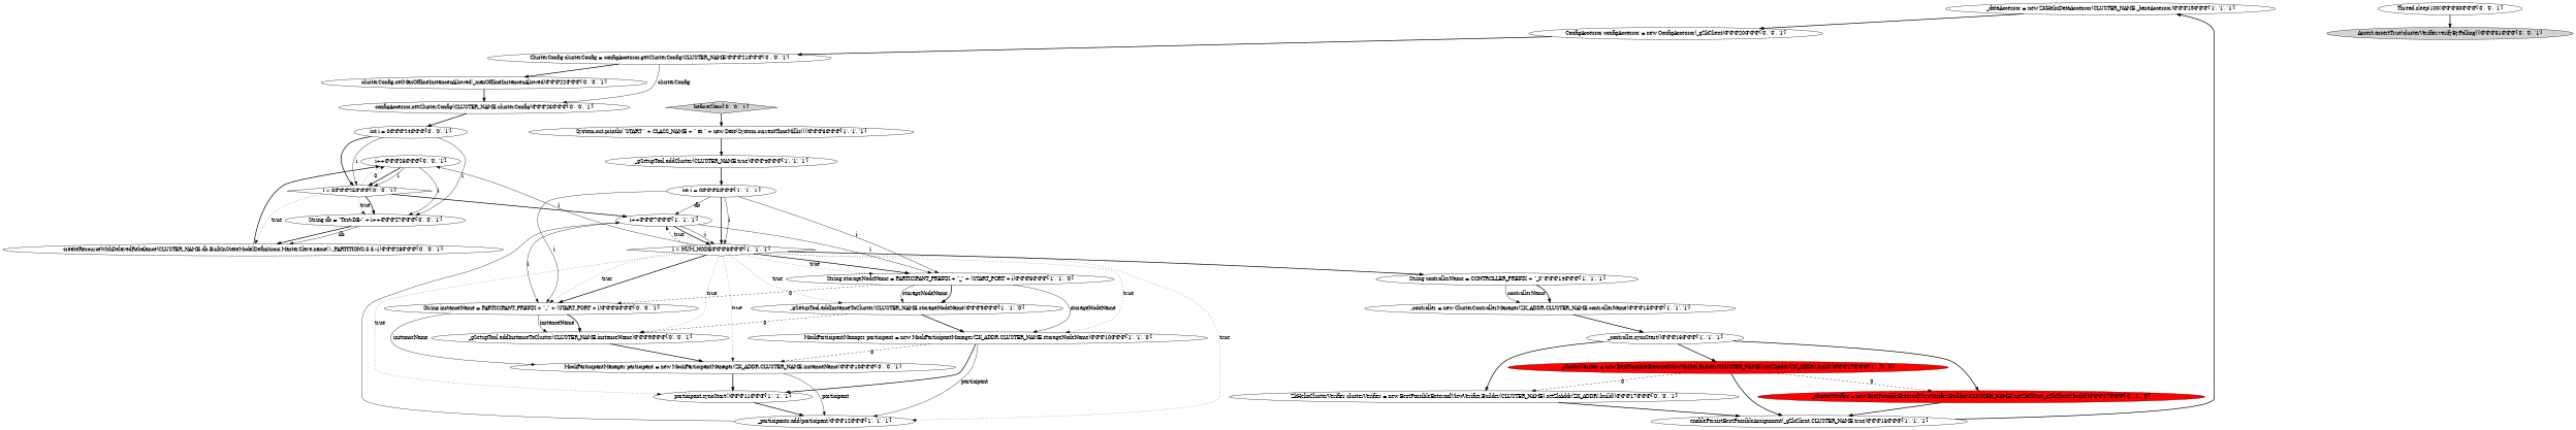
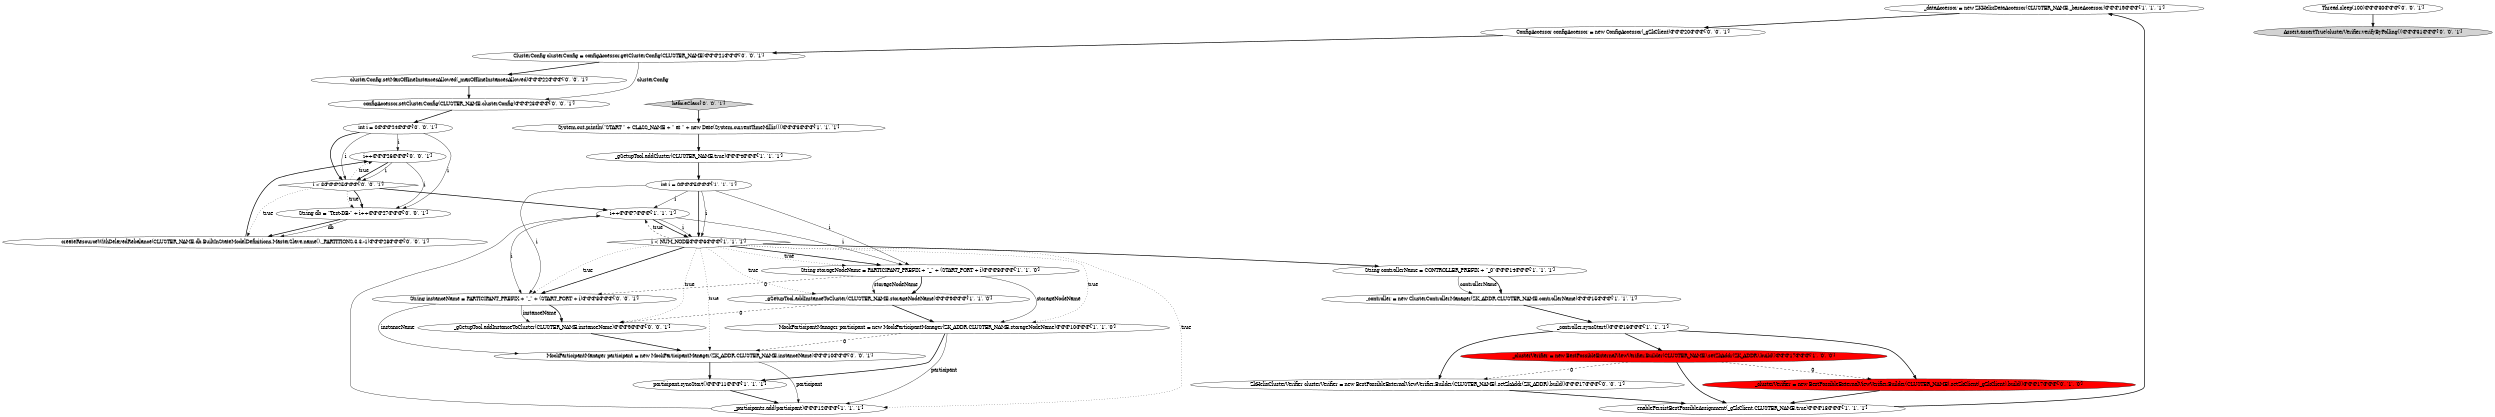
  digraph {
    node [fillcolor=white shape=ellipse style=filled]
    edge [style=bold]
    n1 [label="_dataAccessor = new ZKHelixDataAccessor(CLUSTER_NAME,_baseAccessor)@@@19@@@['1', '1', '1']"]
    n2 [label="ConfigAccessor configAccessor = new ConfigAccessor(_gZkClient)@@@20@@@['0', '0', '1']"]
    n3 [label="ClusterConfig clusterConfig = configAccessor.getClusterConfig(CLUSTER_NAME)@@@21@@@['0', '0', '1']"]
    n4 [label="Thread.sleep(100)@@@30@@@['0', '0', '1']"]
    n5 [fillcolor=lightgray label="Assert.assertTrue(clusterVerifier.verifyByPolling())@@@31@@@['0', '0', '1']"]
    n6 [label="i++@@@26@@@['0', '0', '1']"]
    n7 [label="String db = \"Test-DB-\" + i++@@@27@@@['0', '0', '1']"]
    n8 [label="i < 3@@@25@@@['0', '0', '1']" shape=diamond]
    n9 [label="createResourceWithDelayedRebalance(CLUSTER_NAME,db,BuiltInStateModelDefinitions.MasterSlave.name(),_PARTITIONS,3,3,-1)@@@28@@@['0', '0', '1']"]
    n10 [label="i++@@@7@@@['1', '1', '1']"]
    n11 [label="String instanceName = PARTICIPANT_PREFIX + \"_\" + (START_PORT + i)@@@8@@@['0', '0', '1']"]
    n12 [label="_gSetupTool.addInstanceToCluster(CLUSTER_NAME,instanceName)@@@9@@@['0', '0', '1']"]
    n13 [label="MockParticipantManager participant = new MockParticipantManager(ZK_ADDR,CLUSTER_NAME,instanceName)@@@10@@@['0', '0', '1']"]
    n14 [label="_participants.add(participant)@@@12@@@['1', '1', '1']"]
    n15 [label="participant.syncStart()@@@11@@@['1', '1', '1']"]
    n16 [label="clusterConfig.setMaxOfflineInstancesAllowed(_maxOfflineInstancesAllowed)@@@22@@@['0', '0', '1']"]
    n17 [label="configAccessor.setClusterConfig(CLUSTER_NAME,clusterConfig)@@@23@@@['0', '0', '1']"]
    n18 [label="int i = 0@@@24@@@['0', '0', '1']"]
    n19 [fillcolor=red label="_clusterVerifier = new BestPossibleExternalViewVerifier.Builder(CLUSTER_NAME).setZkClient(_gZkClient).build()@@@17@@@['0', '1', '0']"]
    n20 [label="enablePersistBestPossibleAssignment(_gZkClient,CLUSTER_NAME,true)@@@18@@@['1', '1', '1']"]
    n21 [fillcolor=red label="_clusterVerifier = new BestPossibleExternalViewVerifier.Builder(CLUSTER_NAME).setZkAddr(ZK_ADDR).build()@@@17@@@['1', '0', '0']"]
    n22 [label="ZkHelixClusterVerifier clusterVerifier = new BestPossibleExternalViewVerifier.Builder(CLUSTER_NAME).setZkAddr(ZK_ADDR).build()@@@17@@@['0', '0', '1']"]
    n23 [label="System.out.println(\"START \" + CLASS_NAME + \" at \" + new Date(System.currentTimeMillis()))@@@3@@@['1', '1', '1']"]
    n24 [label="_gSetupTool.addCluster(CLUSTER_NAME,true)@@@4@@@['1', '1', '1']"]
    n25 [label="i < NUM_NODE@@@6@@@['1', '1', '1']" shape=diamond]
    n26 [label="String storageNodeName = PARTICIPANT_PREFIX + \"_\" + (START_PORT + i)@@@8@@@['1', '1', '0']"]
    n27 [label="int i = 0@@@5@@@['1', '1', '1']"]
    n28 [fillcolor=lightgray label="beforeClass['0', '0', '1']" shape=diamond]
    n29 [label="MockParticipantManager participant = new MockParticipantManager(ZK_ADDR,CLUSTER_NAME,storageNodeName)@@@10@@@['1', '1', '0']"]
    n30 [label="String controllerName = CONTROLLER_PREFIX + \"_0\"@@@14@@@['1', '1', '1']"]
    n31 [label="_controller = new ClusterControllerManager(ZK_ADDR,CLUSTER_NAME,controllerName)@@@15@@@['1', '1', '1']"]
    n32 [label="_controller.syncStart()@@@16@@@['1', '1', '1']"]
    n33 [label="_gSetupTool.addInstanceToCluster(CLUSTER_NAME,storageNodeName)@@@9@@@['1', '1', '0']"]
    n1 -> n2
    n2 -> n3
    n3 -> n16
    n3 -> n17 [label=clusterConfig style=solid]
    n4 -> n5
    n6 -> n7 [label=i style=solid]
    n6 -> n8
    n6 -> n8 [label=i style=solid]
    n7 -> n9
    n7 -> n9 [label=db style=solid]
-   n8 -> n6 [label=0 style=dotted]
+   n8 -> n6 [label=true style=dotted]
    n8 -> n7 [label=true style=dotted]
    n8 -> n7
    n8 -> n9 [label=true style=dotted]
    n8 -> n10
    n9 -> n6
    n10 -> n11 [label=i style=solid]
    n10 -> n25
    n10 -> n25 [label=i style=solid]
    n10 -> n26 [label=i style=solid]
    n11 -> n12
    n11 -> n12 [label=instanceName style=solid]
    n11 -> n13 [label=instanceName style=solid]
    n12 -> n13
    n13 -> n14 [label=participant style=solid]
    n13 -> n15
    n14 -> n10 [style=solid]
    n15 -> n14
    n16 -> n17
    n17 -> n18
-   n25 -> n6 [label=i style=solid]
+   n18 -> n6 [label=i style=solid]
    n18 -> n7 [label=i style=solid]
    n18 -> n8
    n18 -> n8 [label=i style=solid]
    n19 -> n20
    n20 -> n1
    n21 -> n19 [label=0 style=dashed]
    n21 -> n20
    n21 -> n22 [label=0 style=dashed]
    n22 -> n20
    n23 -> n24
    n24 -> n27
    n25 -> n10 [label=true style=dashed]
    n25 -> n11 [label=true style=dotted]
    n25 -> n11
    n25 -> n12 [label=true style=dotted]
    n25 -> n13 [label=true style=dotted]
    n25 -> n14 [label=true style=dotted]
-   n25 -> n15 [label=true style=dotted]
    n25 -> n26
    n25 -> n26 [label=true style=dotted]
    n25 -> n29 [label=true style=dotted]
    n25 -> n30
    n25 -> n33 [label=true style=dotted]
    n26 -> n11 [label=0 style=dashed]
    n26 -> n29 [label=storageNodeName style=solid]
    n26 -> n33
    n26 -> n33 [label=storageNodeName style=solid]
-   n27 -> n10 [label=db style=solid]
+   n27 -> n10 [label=i style=solid]
    n27 -> n11 [label=i style=solid]
    n27 -> n25
    n27 -> n25 [label=i style=solid]
    n27 -> n26 [label=i style=solid]
    n28 -> n23
    n29 -> n13 [label=0 style=dashed]
    n29 -> n14 [label=participant style=solid]
    n29 -> n15
    n30 -> n31 [label=controllerName style=solid]
    n30 -> n31
    n31 -> n32
    n32 -> n19
    n32 -> n21
    n32 -> n22
    n33 -> n12 [label=0 style=dashed]
    n33 -> n29
  }
